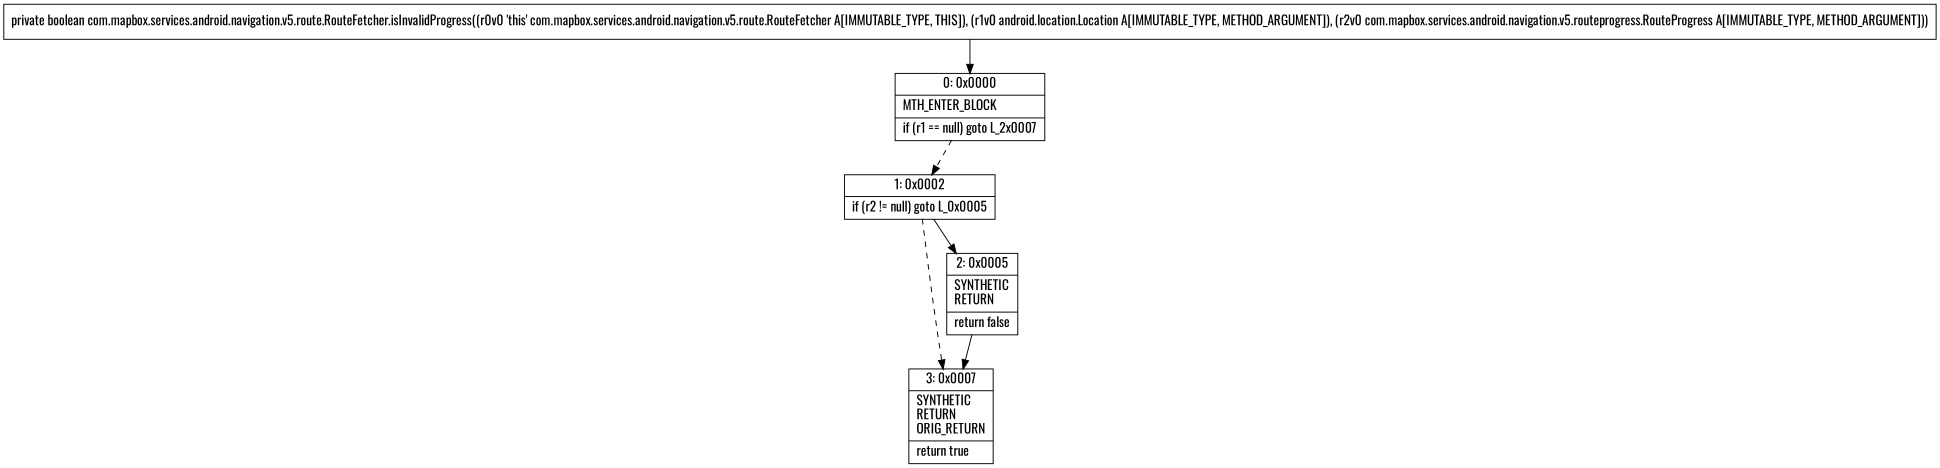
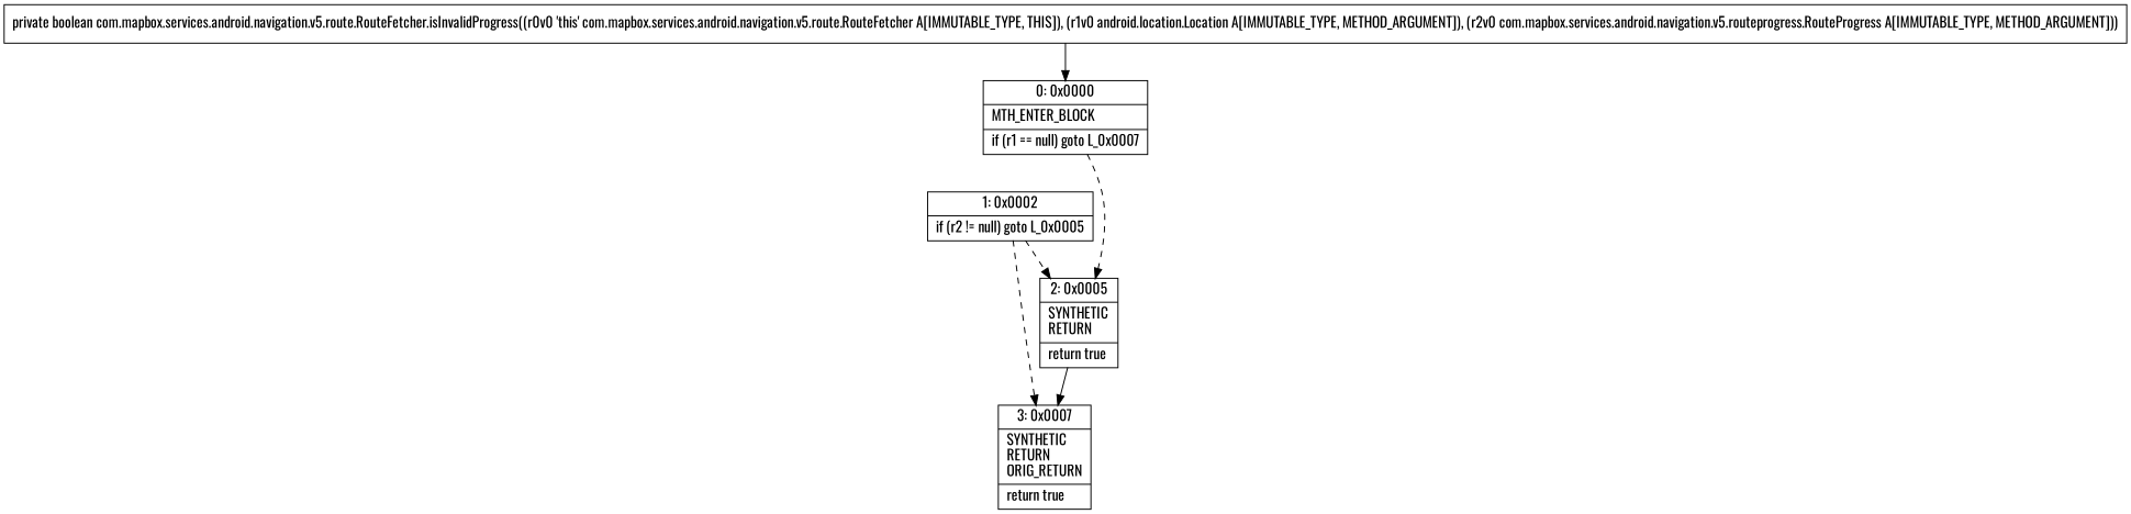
  digraph {
    fontname=Oswald
    node [fontname=Oswald shape=record]
    edge [fontname=Oswald]
-   n1 [label="{0\:\ 0x0000|MTH_ENTER_BLOCK\l|if (r1 == null) goto L_2x0007\l}"]
+   n1 [label="{0\:\ 0x0000|MTH_ENTER_BLOCK\l|if (r1 == null) goto L_0x0007\l}"]
    n2 [label="{1\:\ 0x0002|if (r2 != null) goto L_0x0005\l}"]
    n3 [label="{3\:\ 0x0007|SYNTHETIC\lRETURN\lORIG_RETURN\l|return true\l}"]
-   n4 [label="{2\:\ 0x0005|SYNTHETIC\lRETURN\l|return false\l}"]
+   n4 [label="{2\:\ 0x0005|SYNTHETIC\lRETURN\l|return true\l}"]
    n5 [label="{private boolean com.mapbox.services.android.navigation.v5.route.RouteFetcher.isInvalidProgress((r0v0 'this' com.mapbox.services.android.navigation.v5.route.RouteFetcher A[IMMUTABLE_TYPE, THIS]), (r1v0 android.location.Location A[IMMUTABLE_TYPE, METHOD_ARGUMENT]), (r2v0 com.mapbox.services.android.navigation.v5.routeprogress.RouteProgress A[IMMUTABLE_TYPE, METHOD_ARGUMENT])) }"]
-   n1 -> n2 [style=dashed]
+   n1 -> n4 [style=dashed]
    n2 -> n3 [style=dashed]
-   n2 -> n4
+   n2 -> n4 [style=dashed]
    n4 -> n3
    n5 -> n1
  }
